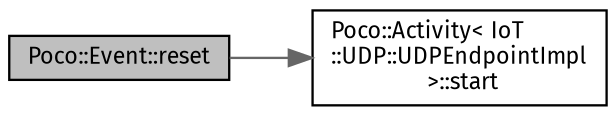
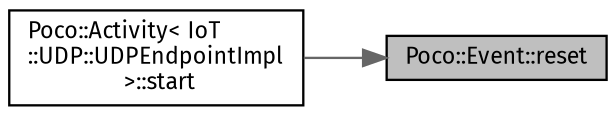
  digraph {
    rankdir=RL
    fontname="Fira Sans"
    node [color=black fontname="Fira Sans" fontsize=10 shape=record style=filled]
    n1 [fillcolor=grey75 fontcolor=black height=0.2 label="Poco::Event::reset" width=0.4]
    n2 [fillcolor=white height=0.2 label="Poco::Activity\< IoT\l::UDP::UDPEndpointImpl\l \>::start" width=0.4]
-   n2 -> n1 [color=gray40 dir=back fontname="Fira Sans" fontsize=10 labelfontname=Helvetica labelfontsize=10 style=solid]
+   n1 -> n2 [color=gray40 dir=back fontname="Fira Sans" fontsize=10 labelfontname=Helvetica labelfontsize=10 style=solid]
  }
